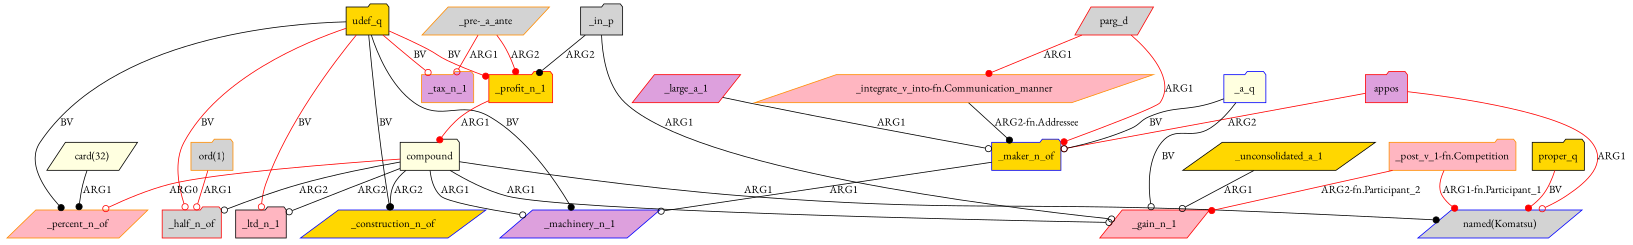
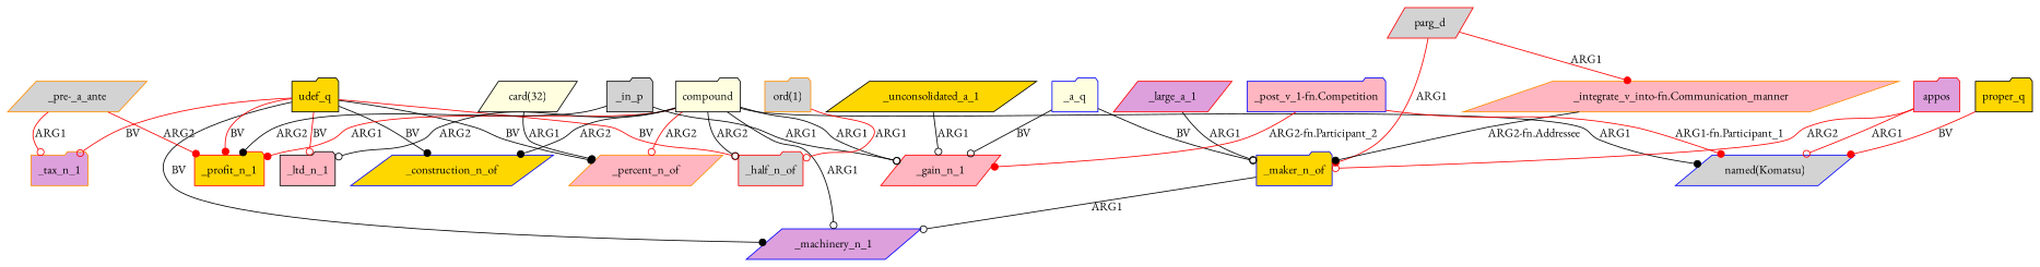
  digraph {
    fontname="EB Garamond"
    node [color=black fillcolor=gold fontname="EB Garamond" shape=folder style=filled]
    edge [arrowhead=odot color=black fontname="EB Garamond"]
    _machinery_n_1 [color=blue fillcolor=plum shape=parallelogram]
    udef_q
    _profit_n_1 [color=red]
    _tax_n_1 [color=darkorange fillcolor=plum]
    _percent_n_of [color=darkorange fillcolor=lightpink shape=parallelogram]
    _half_n_of [color=red fillcolor=lightgrey]
    _ltd_n_1 [fillcolor=lightpink]
    _construction_n_of [color=blue shape=parallelogram]
    "_pre-_a_ante" [color=darkorange fillcolor=lightgrey shape=parallelogram]
    _unconsolidated_a_1 [shape=parallelogram]
    _gain_n_1 [color=red fillcolor=lightpink shape=parallelogram]
    compound [fillcolor=lightyellow]
    "named(Komatsu)" [color=blue fillcolor=lightgrey shape=parallelogram]
    "card(32)" [fillcolor=lightyellow shape=parallelogram]
    _large_a_1 [color=red fillcolor=plum shape=parallelogram]
    _maker_n_of [color=blue]
    _in_p [fillcolor=lightgrey]
    parg_d [color=red fillcolor=lightgrey shape=parallelogram]
    "_integrate_v_into-fn.Communication_manner" [color=darkorange fillcolor=lightpink shape=parallelogram]
    proper_q
    appos [color=red fillcolor=plum]
    "ord(1)" [color=darkorange fillcolor=lightgrey]
    _a_q [color=blue fillcolor=lightyellow]
-   "_post_v_1-fn.Competition" [color=darkorange fillcolor=lightpink]
+   "_post_v_1-fn.Competition" [color=blue fillcolor=lightpink]
    udef_q -> _machinery_n_1 [arrowhead=dot label=BV]
    udef_q -> _profit_n_1 [arrowhead=dot color=red label=BV]
    udef_q -> _tax_n_1 [color=red label=BV]
    udef_q -> _percent_n_of [arrowhead=dot label=BV]
    udef_q -> _half_n_of [color=red label=BV]
    udef_q -> _ltd_n_1 [color=red label=BV]
    udef_q -> _construction_n_of [arrowhead=dot label=BV]
    "_pre-_a_ante" -> _profit_n_1 [arrowhead=dot color=red label=ARG2]
    "_pre-_a_ante" -> _tax_n_1 [color=red label=ARG1]
    _unconsolidated_a_1 -> _gain_n_1 [label=ARG1]
    compound -> _machinery_n_1 [label=ARG1]
-   _profit_n_1 -> compound [arrowhead=dot color=red label=ARG1]
-   compound -> _percent_n_of [color=red label=ARG0]
+   compound -> _profit_n_1 [arrowhead=dot color=red label=ARG1]
+   compound -> _percent_n_of [color=red label=ARG2]
    compound -> _half_n_of [label=ARG2]
    compound -> _ltd_n_1 [label=ARG2]
    compound -> _construction_n_of [arrowhead=dot label=ARG2]
    compound -> _gain_n_1 [label=ARG1]
    compound -> "named(Komatsu)" [arrowhead=dot label=ARG1]
    "card(32)" -> _percent_n_of [arrowhead=dot label=ARG1]
    _large_a_1 -> _maker_n_of [label=ARG1]
    _maker_n_of -> _machinery_n_1 [label=ARG1]
    _in_p -> _profit_n_1 [arrowhead=dot label=ARG2]
    _in_p -> _gain_n_1 [label=ARG1]
    parg_d -> _maker_n_of [arrowhead=dot color=red label=ARG1]
    parg_d -> "_integrate_v_into-fn.Communication_manner" [arrowhead=dot color=red label=ARG1]
    "_integrate_v_into-fn.Communication_manner" -> _maker_n_of [arrowhead=dot label="ARG2-fn.Addressee"]
    proper_q -> "named(Komatsu)" [arrowhead=dot color=red label=BV]
    appos -> "named(Komatsu)" [color=red label=ARG1]
    appos -> _maker_n_of [color=red label=ARG2]
    "ord(1)" -> _half_n_of [color=red label=ARG1]
    _a_q -> _gain_n_1 [label=BV]
    _a_q -> _maker_n_of [label=BV]
    "_post_v_1-fn.Competition" -> _gain_n_1 [arrowhead=dot color=red label="ARG2-fn.Participant_2"]
    "_post_v_1-fn.Competition" -> "named(Komatsu)" [arrowhead=dot color=red label="ARG1-fn.Participant_1"]
  }
